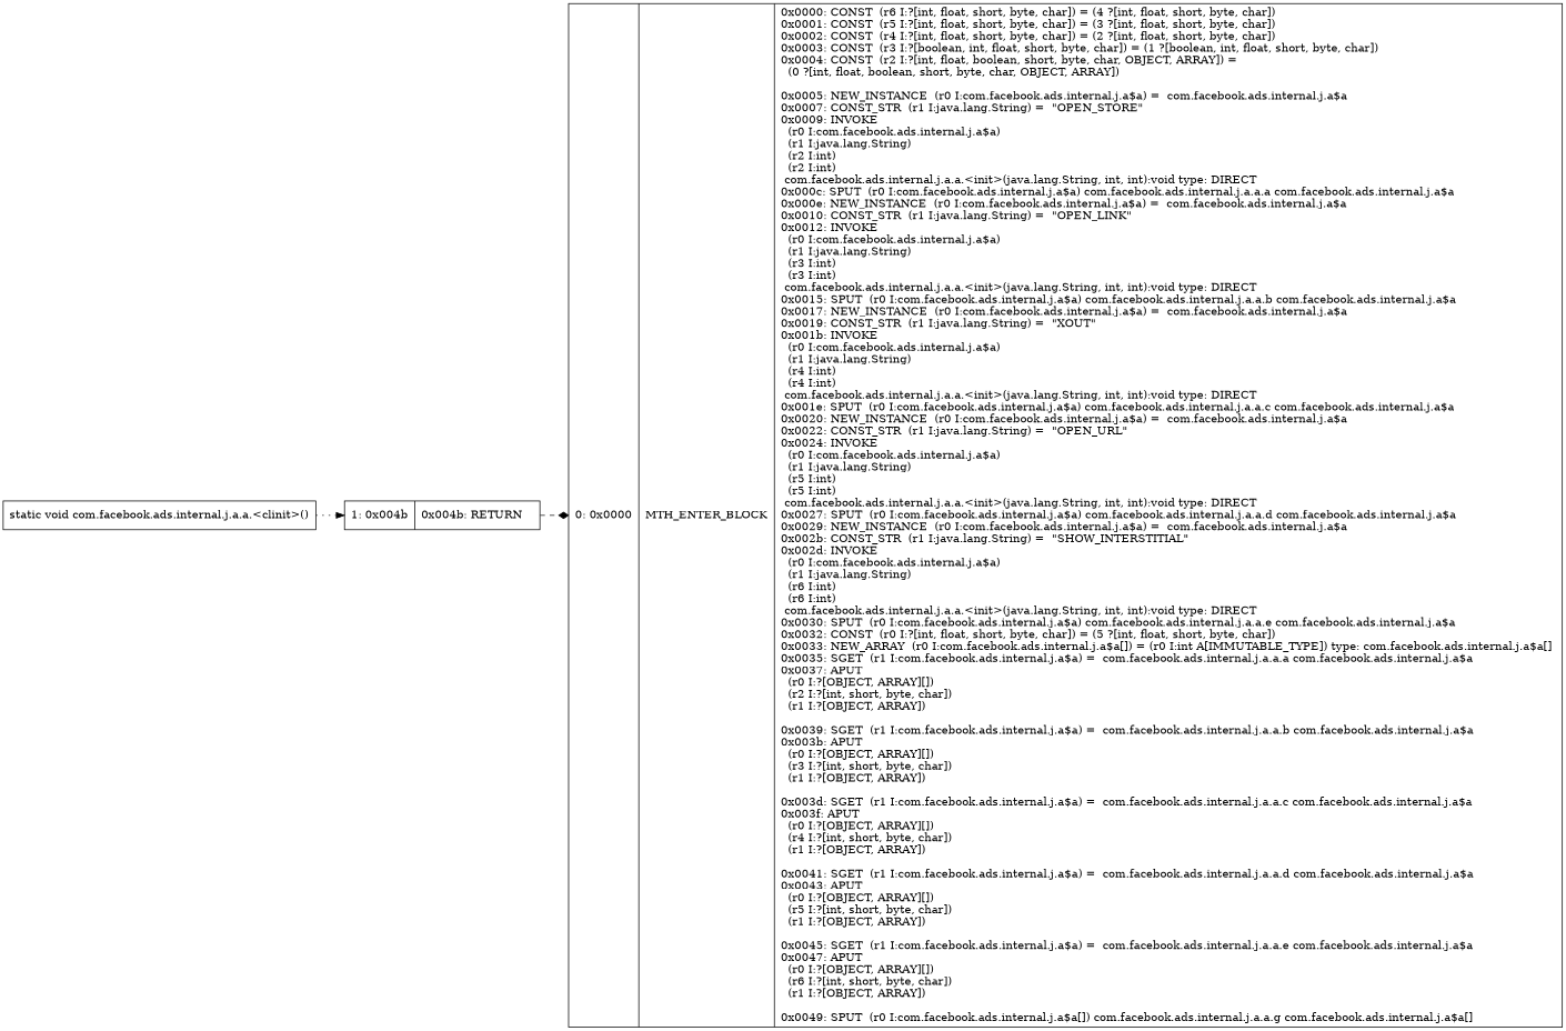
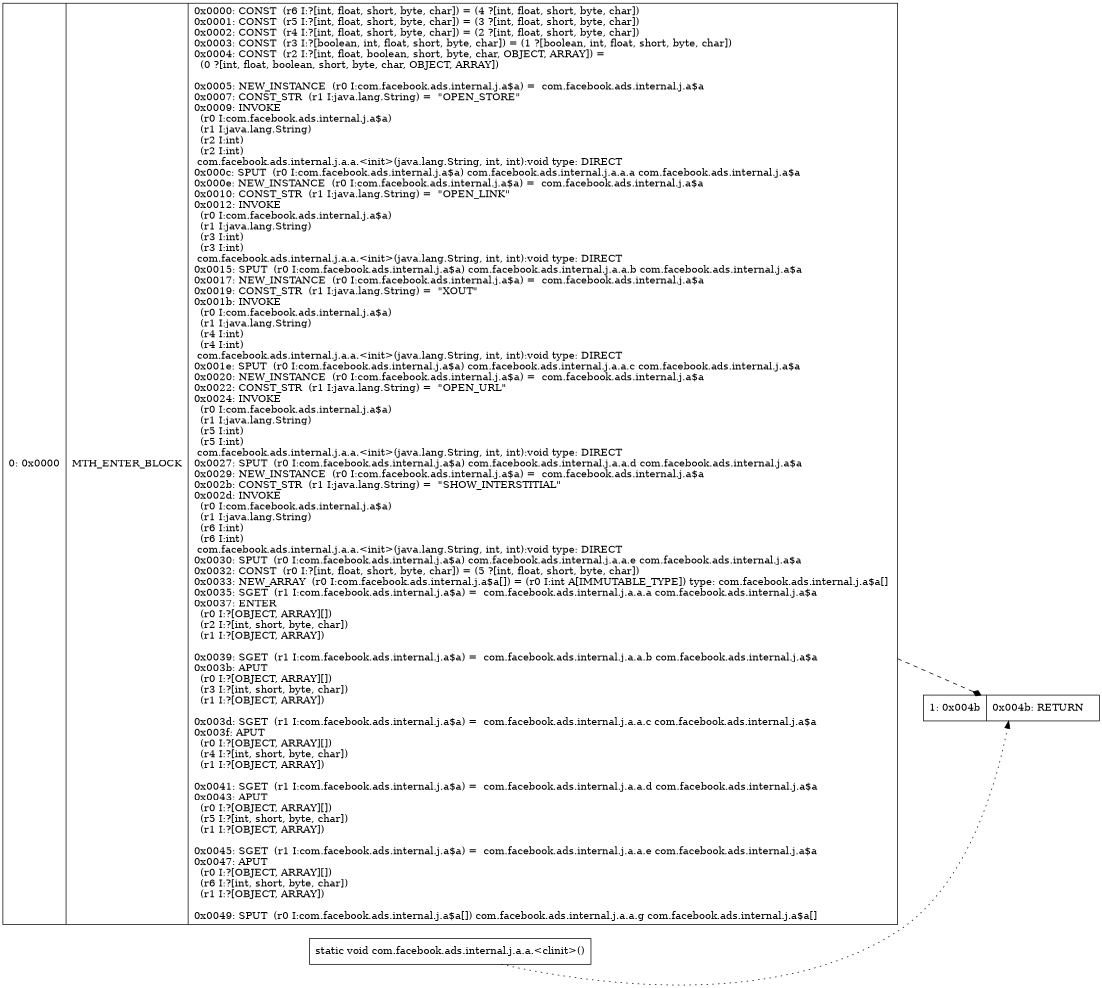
  digraph {
    rankdir=LR
    node [shape=record]
-   n1 [label="{0\:\ 0x0000|MTH_ENTER_BLOCK\l|0x0000: CONST  (r6 I:?[int, float, short, byte, char]) = (4 ?[int, float, short, byte, char]) \l0x0001: CONST  (r5 I:?[int, float, short, byte, char]) = (3 ?[int, float, short, byte, char]) \l0x0002: CONST  (r4 I:?[int, float, short, byte, char]) = (2 ?[int, float, short, byte, char]) \l0x0003: CONST  (r3 I:?[boolean, int, float, short, byte, char]) = (1 ?[boolean, int, float, short, byte, char]) \l0x0004: CONST  (r2 I:?[int, float, boolean, short, byte, char, OBJECT, ARRAY]) = \l  (0 ?[int, float, boolean, short, byte, char, OBJECT, ARRAY])\l \l0x0005: NEW_INSTANCE  (r0 I:com.facebook.ads.internal.j.a$a) =  com.facebook.ads.internal.j.a$a \l0x0007: CONST_STR  (r1 I:java.lang.String) =  \"OPEN_STORE\" \l0x0009: INVOKE  \l  (r0 I:com.facebook.ads.internal.j.a$a)\l  (r1 I:java.lang.String)\l  (r2 I:int)\l  (r2 I:int)\l com.facebook.ads.internal.j.a.a.\<init\>(java.lang.String, int, int):void type: DIRECT \l0x000c: SPUT  (r0 I:com.facebook.ads.internal.j.a$a) com.facebook.ads.internal.j.a.a.a com.facebook.ads.internal.j.a$a \l0x000e: NEW_INSTANCE  (r0 I:com.facebook.ads.internal.j.a$a) =  com.facebook.ads.internal.j.a$a \l0x0010: CONST_STR  (r1 I:java.lang.String) =  \"OPEN_LINK\" \l0x0012: INVOKE  \l  (r0 I:com.facebook.ads.internal.j.a$a)\l  (r1 I:java.lang.String)\l  (r3 I:int)\l  (r3 I:int)\l com.facebook.ads.internal.j.a.a.\<init\>(java.lang.String, int, int):void type: DIRECT \l0x0015: SPUT  (r0 I:com.facebook.ads.internal.j.a$a) com.facebook.ads.internal.j.a.a.b com.facebook.ads.internal.j.a$a \l0x0017: NEW_INSTANCE  (r0 I:com.facebook.ads.internal.j.a$a) =  com.facebook.ads.internal.j.a$a \l0x0019: CONST_STR  (r1 I:java.lang.String) =  \"XOUT\" \l0x001b: INVOKE  \l  (r0 I:com.facebook.ads.internal.j.a$a)\l  (r1 I:java.lang.String)\l  (r4 I:int)\l  (r4 I:int)\l com.facebook.ads.internal.j.a.a.\<init\>(java.lang.String, int, int):void type: DIRECT \l0x001e: SPUT  (r0 I:com.facebook.ads.internal.j.a$a) com.facebook.ads.internal.j.a.a.c com.facebook.ads.internal.j.a$a \l0x0020: NEW_INSTANCE  (r0 I:com.facebook.ads.internal.j.a$a) =  com.facebook.ads.internal.j.a$a \l0x0022: CONST_STR  (r1 I:java.lang.String) =  \"OPEN_URL\" \l0x0024: INVOKE  \l  (r0 I:com.facebook.ads.internal.j.a$a)\l  (r1 I:java.lang.String)\l  (r5 I:int)\l  (r5 I:int)\l com.facebook.ads.internal.j.a.a.\<init\>(java.lang.String, int, int):void type: DIRECT \l0x0027: SPUT  (r0 I:com.facebook.ads.internal.j.a$a) com.facebook.ads.internal.j.a.a.d com.facebook.ads.internal.j.a$a \l0x0029: NEW_INSTANCE  (r0 I:com.facebook.ads.internal.j.a$a) =  com.facebook.ads.internal.j.a$a \l0x002b: CONST_STR  (r1 I:java.lang.String) =  \"SHOW_INTERSTITIAL\" \l0x002d: INVOKE  \l  (r0 I:com.facebook.ads.internal.j.a$a)\l  (r1 I:java.lang.String)\l  (r6 I:int)\l  (r6 I:int)\l com.facebook.ads.internal.j.a.a.\<init\>(java.lang.String, int, int):void type: DIRECT \l0x0030: SPUT  (r0 I:com.facebook.ads.internal.j.a$a) com.facebook.ads.internal.j.a.a.e com.facebook.ads.internal.j.a$a \l0x0032: CONST  (r0 I:?[int, float, short, byte, char]) = (5 ?[int, float, short, byte, char]) \l0x0033: NEW_ARRAY  (r0 I:com.facebook.ads.internal.j.a$a[]) = (r0 I:int A[IMMUTABLE_TYPE]) type: com.facebook.ads.internal.j.a$a[] \l0x0035: SGET  (r1 I:com.facebook.ads.internal.j.a$a) =  com.facebook.ads.internal.j.a.a.a com.facebook.ads.internal.j.a$a \l0x0037: APUT  \l  (r0 I:?[OBJECT, ARRAY][])\l  (r2 I:?[int, short, byte, char])\l  (r1 I:?[OBJECT, ARRAY])\l \l0x0039: SGET  (r1 I:com.facebook.ads.internal.j.a$a) =  com.facebook.ads.internal.j.a.a.b com.facebook.ads.internal.j.a$a \l0x003b: APUT  \l  (r0 I:?[OBJECT, ARRAY][])\l  (r3 I:?[int, short, byte, char])\l  (r1 I:?[OBJECT, ARRAY])\l \l0x003d: SGET  (r1 I:com.facebook.ads.internal.j.a$a) =  com.facebook.ads.internal.j.a.a.c com.facebook.ads.internal.j.a$a \l0x003f: APUT  \l  (r0 I:?[OBJECT, ARRAY][])\l  (r4 I:?[int, short, byte, char])\l  (r1 I:?[OBJECT, ARRAY])\l \l0x0041: SGET  (r1 I:com.facebook.ads.internal.j.a$a) =  com.facebook.ads.internal.j.a.a.d com.facebook.ads.internal.j.a$a \l0x0043: APUT  \l  (r0 I:?[OBJECT, ARRAY][])\l  (r5 I:?[int, short, byte, char])\l  (r1 I:?[OBJECT, ARRAY])\l \l0x0045: SGET  (r1 I:com.facebook.ads.internal.j.a$a) =  com.facebook.ads.internal.j.a.a.e com.facebook.ads.internal.j.a$a \l0x0047: APUT  \l  (r0 I:?[OBJECT, ARRAY][])\l  (r6 I:?[int, short, byte, char])\l  (r1 I:?[OBJECT, ARRAY])\l \l0x0049: SPUT  (r0 I:com.facebook.ads.internal.j.a$a[]) com.facebook.ads.internal.j.a.a.g com.facebook.ads.internal.j.a$a[] \l}"]
+   n1 [label="{0\:\ 0x0000|MTH_ENTER_BLOCK\l|0x0000: CONST  (r6 I:?[int, float, short, byte, char]) = (4 ?[int, float, short, byte, char]) \l0x0001: CONST  (r5 I:?[int, float, short, byte, char]) = (3 ?[int, float, short, byte, char]) \l0x0002: CONST  (r4 I:?[int, float, short, byte, char]) = (2 ?[int, float, short, byte, char]) \l0x0003: CONST  (r3 I:?[boolean, int, float, short, byte, char]) = (1 ?[boolean, int, float, short, byte, char]) \l0x0004: CONST  (r2 I:?[int, float, boolean, short, byte, char, OBJECT, ARRAY]) = \l  (0 ?[int, float, boolean, short, byte, char, OBJECT, ARRAY])\l \l0x0005: NEW_INSTANCE  (r0 I:com.facebook.ads.internal.j.a$a) =  com.facebook.ads.internal.j.a$a \l0x0007: CONST_STR  (r1 I:java.lang.String) =  \"OPEN_STORE\" \l0x0009: INVOKE  \l  (r0 I:com.facebook.ads.internal.j.a$a)\l  (r1 I:java.lang.String)\l  (r2 I:int)\l  (r2 I:int)\l com.facebook.ads.internal.j.a.a.\<init\>(java.lang.String, int, int):void type: DIRECT \l0x000c: SPUT  (r0 I:com.facebook.ads.internal.j.a$a) com.facebook.ads.internal.j.a.a.a com.facebook.ads.internal.j.a$a \l0x000e: NEW_INSTANCE  (r0 I:com.facebook.ads.internal.j.a$a) =  com.facebook.ads.internal.j.a$a \l0x0010: CONST_STR  (r1 I:java.lang.String) =  \"OPEN_LINK\" \l0x0012: INVOKE  \l  (r0 I:com.facebook.ads.internal.j.a$a)\l  (r1 I:java.lang.String)\l  (r3 I:int)\l  (r3 I:int)\l com.facebook.ads.internal.j.a.a.\<init\>(java.lang.String, int, int):void type: DIRECT \l0x0015: SPUT  (r0 I:com.facebook.ads.internal.j.a$a) com.facebook.ads.internal.j.a.a.b com.facebook.ads.internal.j.a$a \l0x0017: NEW_INSTANCE  (r0 I:com.facebook.ads.internal.j.a$a) =  com.facebook.ads.internal.j.a$a \l0x0019: CONST_STR  (r1 I:java.lang.String) =  \"XOUT\" \l0x001b: INVOKE  \l  (r0 I:com.facebook.ads.internal.j.a$a)\l  (r1 I:java.lang.String)\l  (r4 I:int)\l  (r4 I:int)\l com.facebook.ads.internal.j.a.a.\<init\>(java.lang.String, int, int):void type: DIRECT \l0x001e: SPUT  (r0 I:com.facebook.ads.internal.j.a$a) com.facebook.ads.internal.j.a.a.c com.facebook.ads.internal.j.a$a \l0x0020: NEW_INSTANCE  (r0 I:com.facebook.ads.internal.j.a$a) =  com.facebook.ads.internal.j.a$a \l0x0022: CONST_STR  (r1 I:java.lang.String) =  \"OPEN_URL\" \l0x0024: INVOKE  \l  (r0 I:com.facebook.ads.internal.j.a$a)\l  (r1 I:java.lang.String)\l  (r5 I:int)\l  (r5 I:int)\l com.facebook.ads.internal.j.a.a.\<init\>(java.lang.String, int, int):void type: DIRECT \l0x0027: SPUT  (r0 I:com.facebook.ads.internal.j.a$a) com.facebook.ads.internal.j.a.a.d com.facebook.ads.internal.j.a$a \l0x0029: NEW_INSTANCE  (r0 I:com.facebook.ads.internal.j.a$a) =  com.facebook.ads.internal.j.a$a \l0x002b: CONST_STR  (r1 I:java.lang.String) =  \"SHOW_INTERSTITIAL\" \l0x002d: INVOKE  \l  (r0 I:com.facebook.ads.internal.j.a$a)\l  (r1 I:java.lang.String)\l  (r6 I:int)\l  (r6 I:int)\l com.facebook.ads.internal.j.a.a.\<init\>(java.lang.String, int, int):void type: DIRECT \l0x0030: SPUT  (r0 I:com.facebook.ads.internal.j.a$a) com.facebook.ads.internal.j.a.a.e com.facebook.ads.internal.j.a$a \l0x0032: CONST  (r0 I:?[int, float, short, byte, char]) = (5 ?[int, float, short, byte, char]) \l0x0033: NEW_ARRAY  (r0 I:com.facebook.ads.internal.j.a$a[]) = (r0 I:int A[IMMUTABLE_TYPE]) type: com.facebook.ads.internal.j.a$a[] \l0x0035: SGET  (r1 I:com.facebook.ads.internal.j.a$a) =  com.facebook.ads.internal.j.a.a.a com.facebook.ads.internal.j.a$a \l0x0037: ENTER  \l  (r0 I:?[OBJECT, ARRAY][])\l  (r2 I:?[int, short, byte, char])\l  (r1 I:?[OBJECT, ARRAY])\l \l0x0039: SGET  (r1 I:com.facebook.ads.internal.j.a$a) =  com.facebook.ads.internal.j.a.a.b com.facebook.ads.internal.j.a$a \l0x003b: APUT  \l  (r0 I:?[OBJECT, ARRAY][])\l  (r3 I:?[int, short, byte, char])\l  (r1 I:?[OBJECT, ARRAY])\l \l0x003d: SGET  (r1 I:com.facebook.ads.internal.j.a$a) =  com.facebook.ads.internal.j.a.a.c com.facebook.ads.internal.j.a$a \l0x003f: APUT  \l  (r0 I:?[OBJECT, ARRAY][])\l  (r4 I:?[int, short, byte, char])\l  (r1 I:?[OBJECT, ARRAY])\l \l0x0041: SGET  (r1 I:com.facebook.ads.internal.j.a$a) =  com.facebook.ads.internal.j.a.a.d com.facebook.ads.internal.j.a$a \l0x0043: APUT  \l  (r0 I:?[OBJECT, ARRAY][])\l  (r5 I:?[int, short, byte, char])\l  (r1 I:?[OBJECT, ARRAY])\l \l0x0045: SGET  (r1 I:com.facebook.ads.internal.j.a$a) =  com.facebook.ads.internal.j.a.a.e com.facebook.ads.internal.j.a$a \l0x0047: APUT  \l  (r0 I:?[OBJECT, ARRAY][])\l  (r6 I:?[int, short, byte, char])\l  (r1 I:?[OBJECT, ARRAY])\l \l0x0049: SPUT  (r0 I:com.facebook.ads.internal.j.a$a[]) com.facebook.ads.internal.j.a.a.g com.facebook.ads.internal.j.a$a[] \l}"]
    n2 [label="{1\:\ 0x004b|0x004b: RETURN   \l}"]
    n3 [label="{static void com.facebook.ads.internal.j.a.a.\<clinit\>() }"]
-   n2 -> n1 [arrowhead=diamond style=dashed]
+   n1 -> n2 [arrowhead=diamond style=dashed]
    n3 -> n2 [arrowhead=normal style=dotted]
  }
